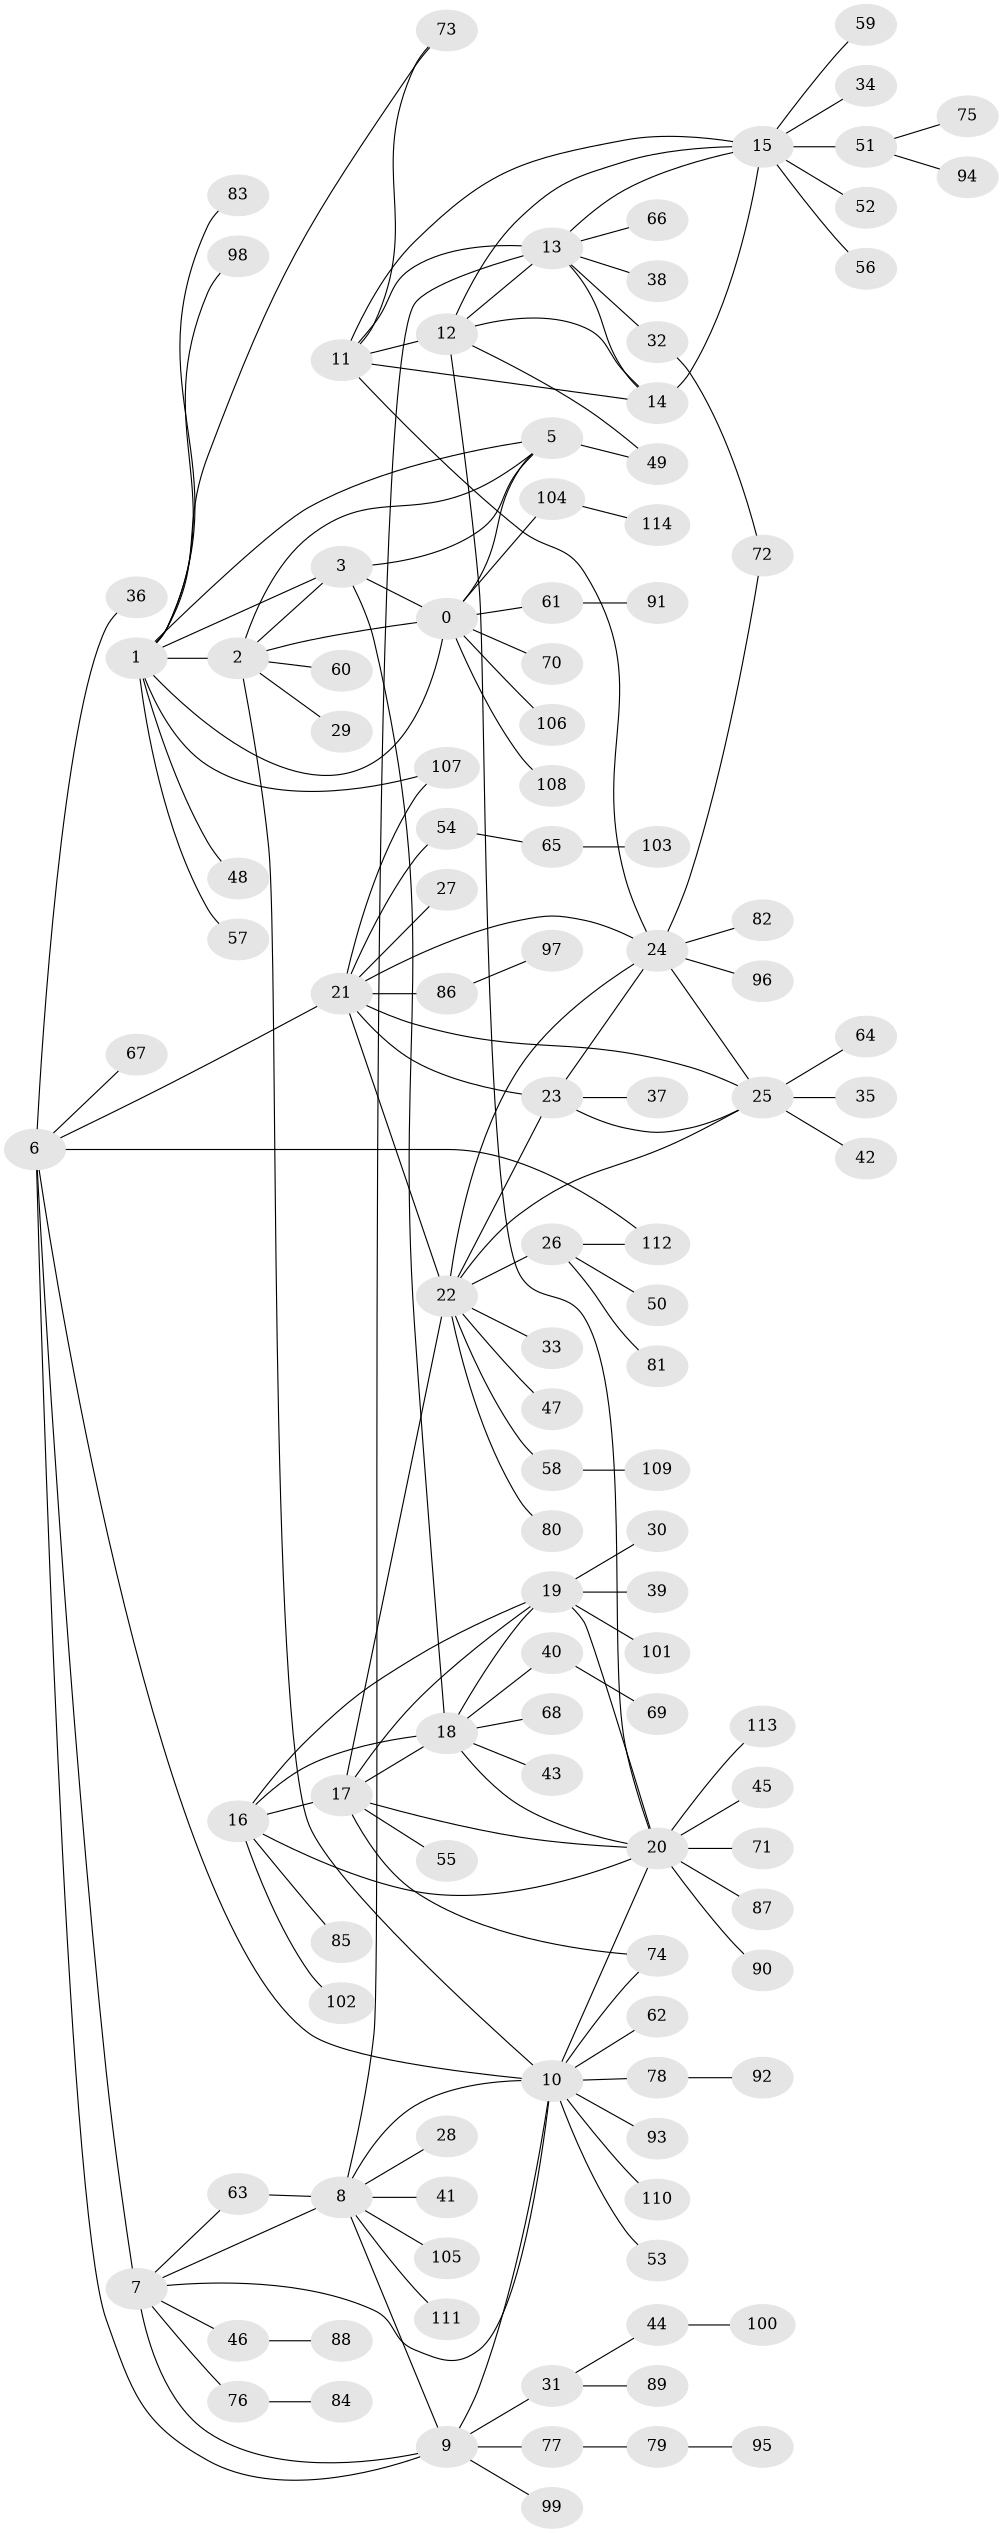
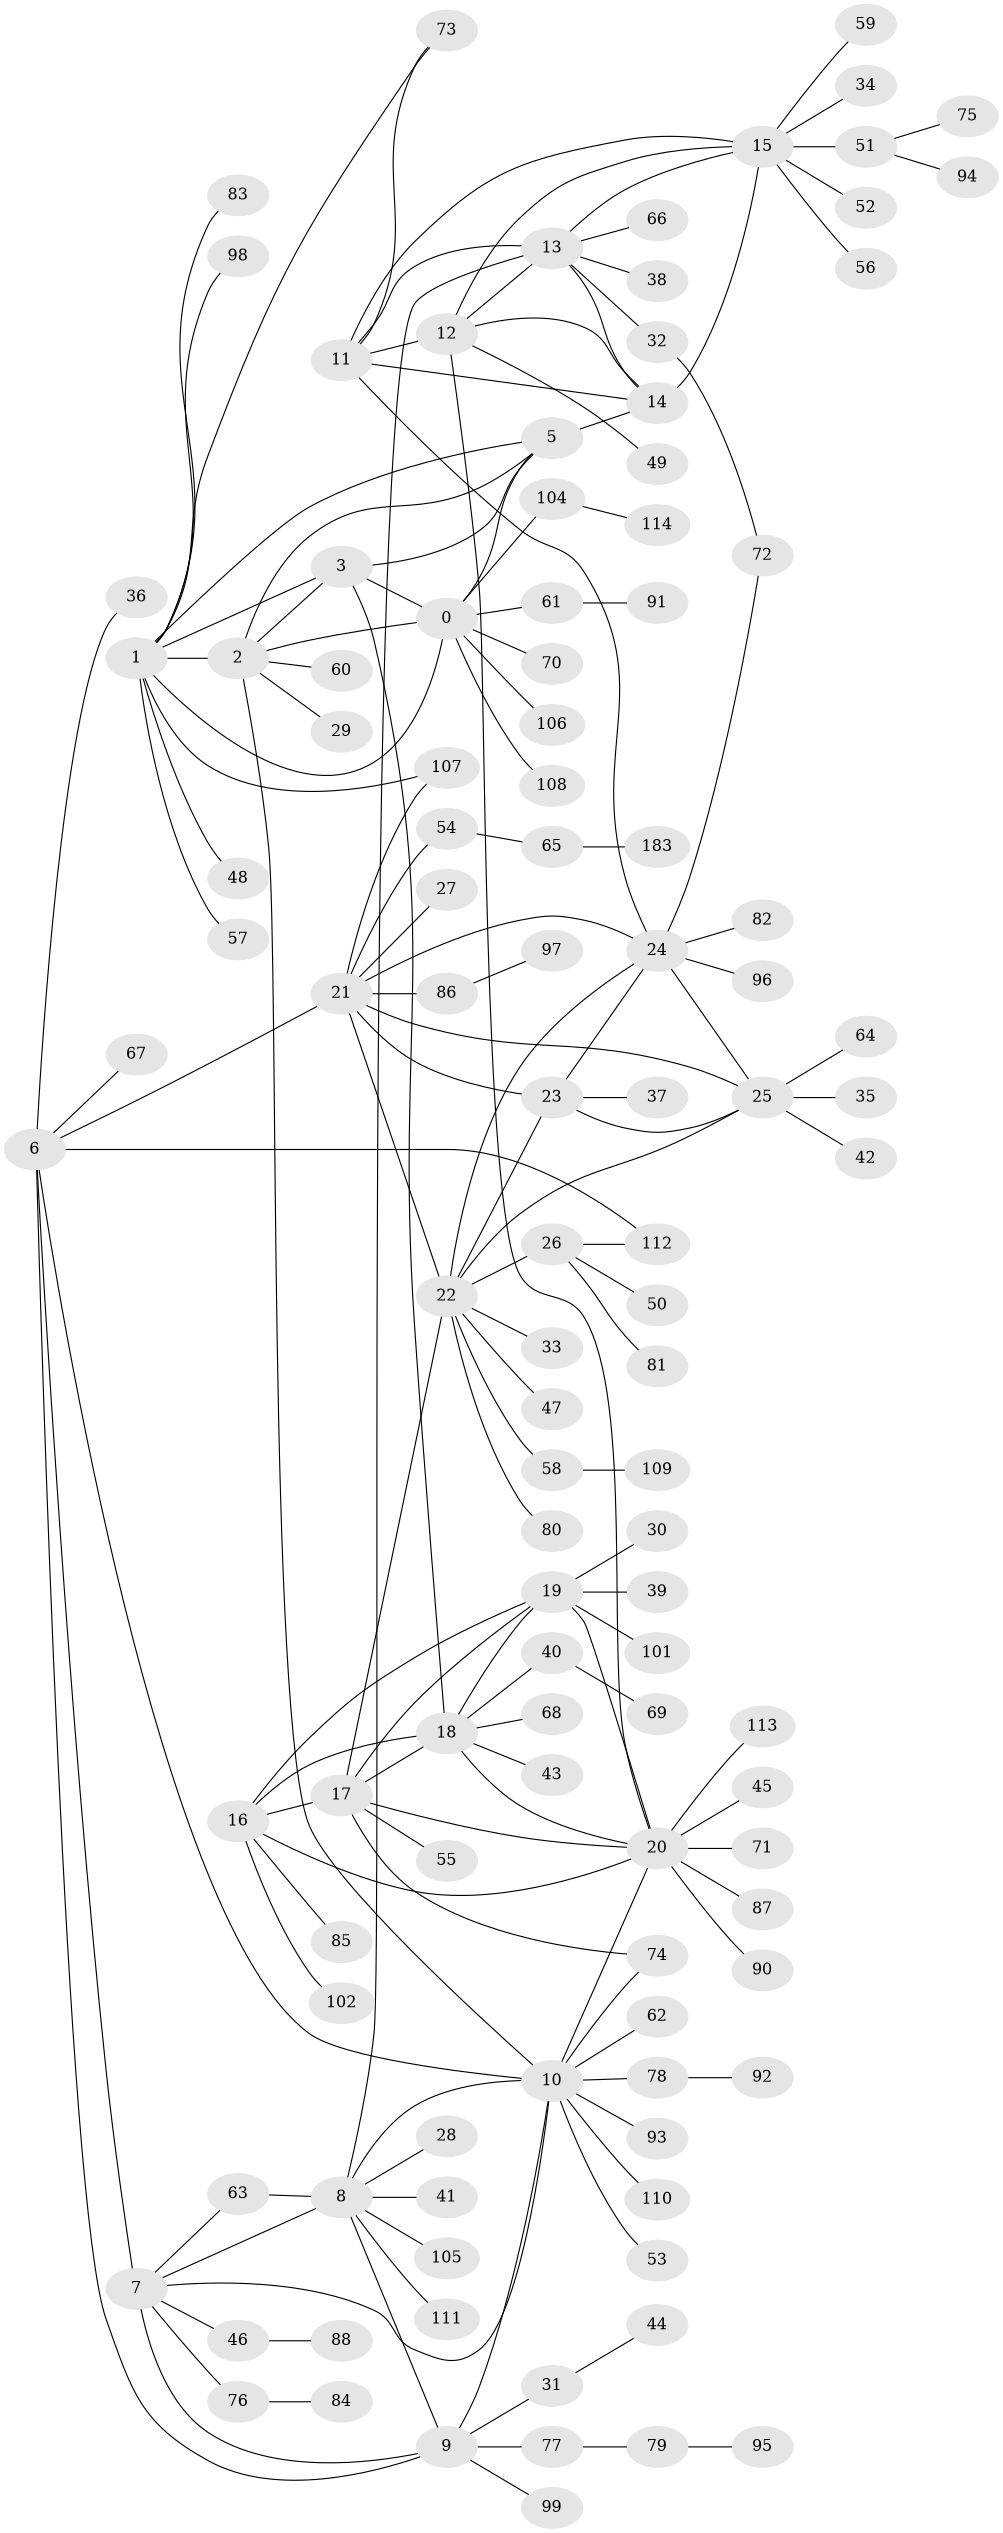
  graph {
    rankdir=LR
    node [color=gray90 style=filled]
    1
    2
    3
    n4 [label=0]
    5
    48
    57
    73
    83
    98
    107
    10
    29
    60
    18
    61
    70
    104
    106
    108
    14
    20
    53
    62
    74
    78
    93
    110
    19
    40
    43
    68
    91
    114
    15
    25
    35
    42
    64
    6
    7
    9
    21
    36
    67
    112
    8
    46
    63
    76
    13
    28
    41
    105
    111
    31
    77
    99
    24
    22
    23
    27
    54
    86
    88
    84
    32
    38
    66
    44
-   89
    79
    45
    71
    87
    90
    113
    92
    11
    12
    49
    34
    51
    52
    56
    59
    72
    82
    96
    75
    94
    16
    17
    85
    102
    55
    30
    39
    101
    26
    33
    47
    58
    80
    69
    37
    65
    97
    50
    81
    109
-   100
-   103
+   103 [label=183]
    95
    1 -- 2
    1 -- 3
    1 -- n4
    1 -- 5
    1 -- 48
    1 -- 57
    1 -- 73
    1 -- 83
    1 -- 98
    1 -- 107
    2 -- 3
    2 -- n4
    2 -- 5
    2 -- 10
    2 -- 29
    2 -- 60
    3 -- n4
    3 -- 5
    3 -- 18
    n4 -- 5
    n4 -- 61
    n4 -- 70
    n4 -- 104
    n4 -- 106
    n4 -- 108
-   5 -- 49
+   5 -- 14
    10 -- 20
    10 -- 53
    10 -- 62
    10 -- 74
    10 -- 78
    10 -- 93
    10 -- 110
    18 -- 20
    18 -- 19
    18 -- 40
    18 -- 43
    18 -- 68
    61 -- 91
    104 -- 114
    14 -- 15
    20 -- 45
    20 -- 71
    20 -- 87
    20 -- 90
    20 -- 113
    78 -- 92
    19 -- 20
    19 -- 30
    19 -- 39
    19 -- 101
    40 -- 69
    15 -- 34
    15 -- 51
    15 -- 52
    15 -- 56
    15 -- 59
    25 -- 35
    25 -- 42
    25 -- 64
    6 -- 10
    6 -- 7
    6 -- 9
    6 -- 21
    6 -- 36
    6 -- 67
    6 -- 112
    7 -- 10
    7 -- 9
    7 -- 8
    7 -- 46
    7 -- 63
    7 -- 76
    9 -- 10
    9 -- 31
    9 -- 77
    9 -- 99
    21 -- 107
    21 -- 25
    21 -- 24
    21 -- 22
    21 -- 23
    21 -- 27
    21 -- 54
    21 -- 86
    8 -- 10
    8 -- 9
    8 -- 13
    8 -- 28
    8 -- 41
    8 -- 105
    8 -- 111
    46 -- 88
    63 -- 8
    76 -- 84
    13 -- 14
    13 -- 15
    13 -- 32
    13 -- 38
    13 -- 66
    31 -- 44
-   31 -- 89
    77 -- 79
    24 -- 25
    24 -- 72
    24 -- 82
    24 -- 96
    22 -- 25
    22 -- 24
    22 -- 23
    22 -- 26
    22 -- 33
    22 -- 47
    22 -- 58
    22 -- 80
    23 -- 25
    23 -- 24
    23 -- 37
    54 -- 65
    86 -- 97
    32 -- 72
-   44 -- 100
    79 -- 95
    11 -- 73
    11 -- 14
    11 -- 15
    11 -- 13
    11 -- 24
    11 -- 12
    12 -- 14
    12 -- 20
    12 -- 15
    12 -- 13
    12 -- 49
    51 -- 75
    51 -- 94
    16 -- 18
    16 -- 20
    16 -- 19
    16 -- 17
    16 -- 85
    16 -- 102
    17 -- 18
    17 -- 20
    17 -- 74
    17 -- 19
    17 -- 22
    17 -- 55
    26 -- 112
    26 -- 50
    26 -- 81
    58 -- 109
    65 -- 103
  }
